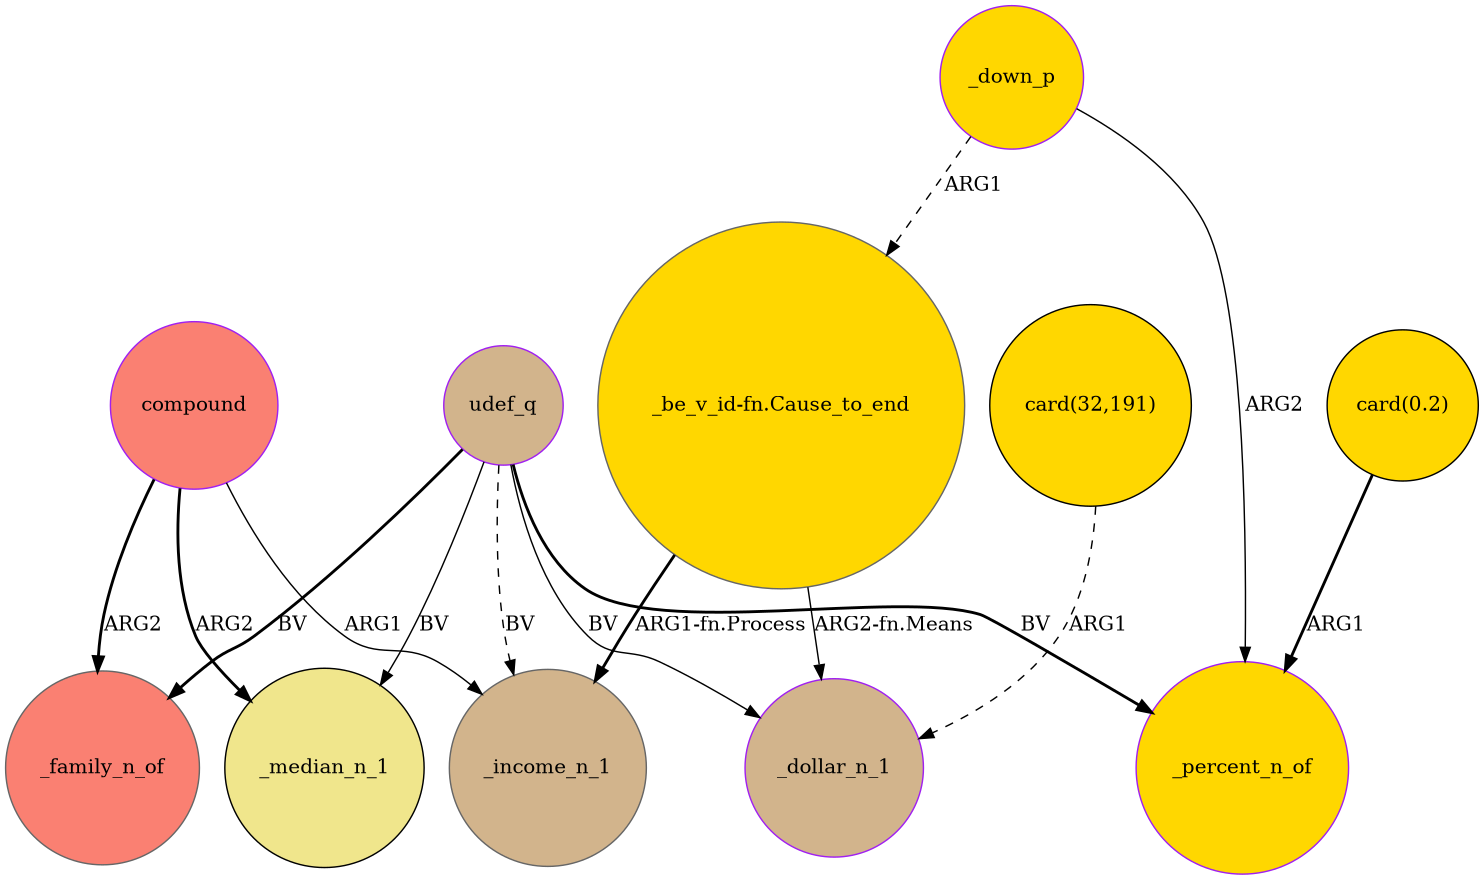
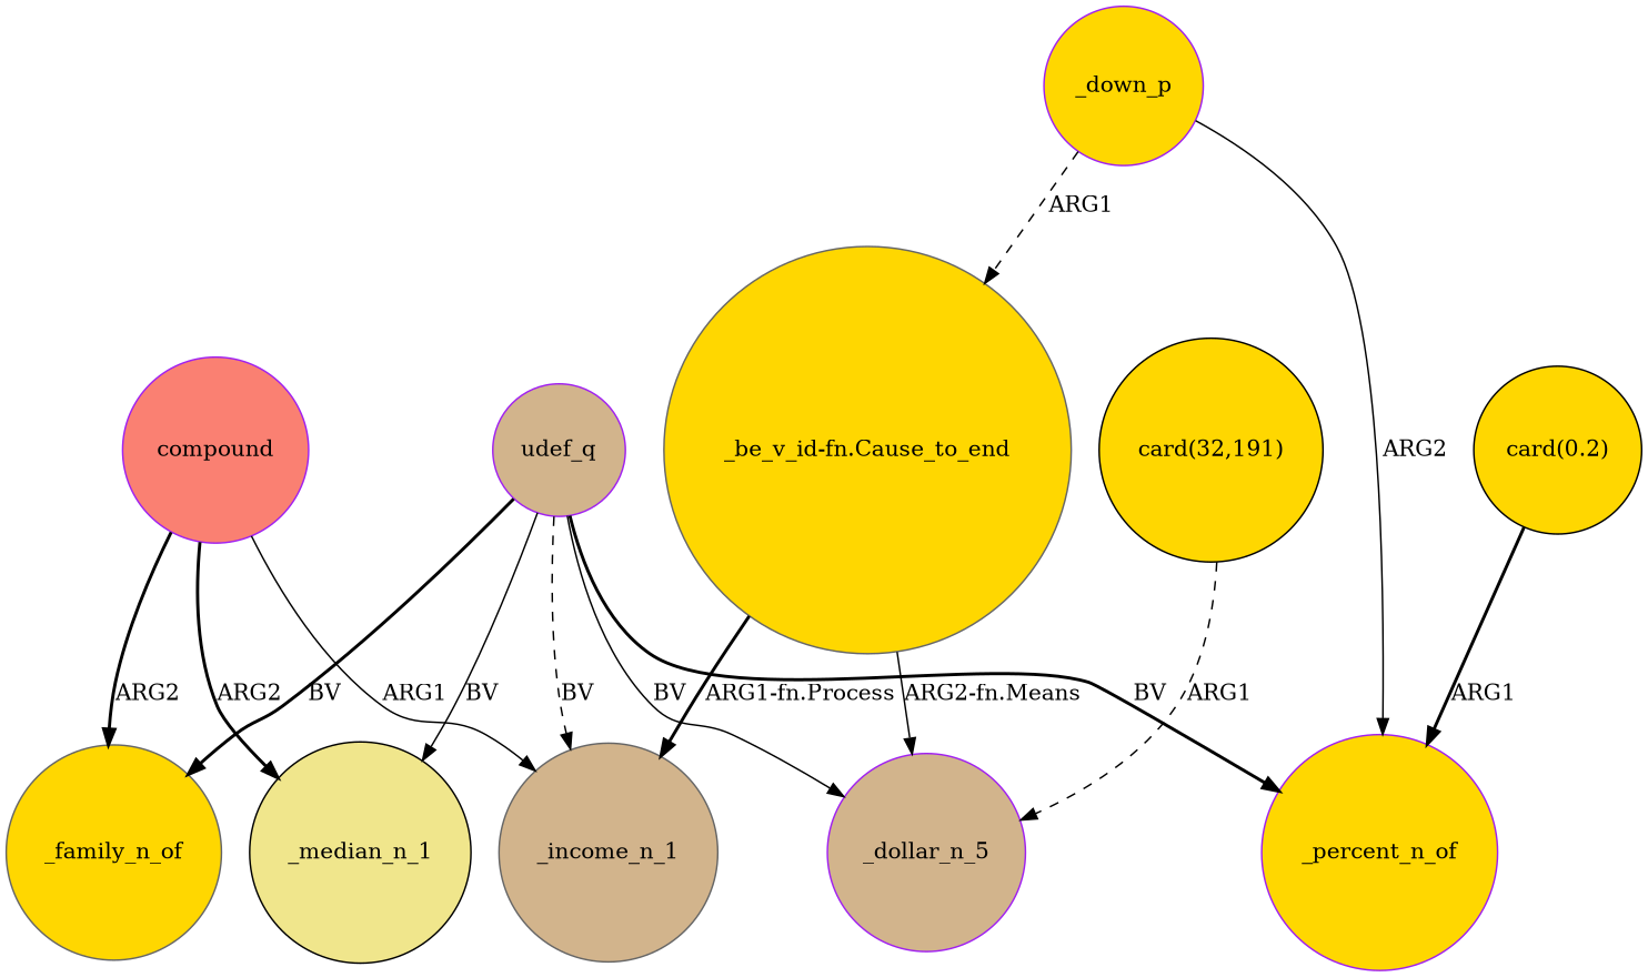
  digraph {
    node [color=purple fillcolor=gold shape=circle style=filled]
    edge [style=bold]
    compound [fillcolor=salmon]
    _income_n_1 [color=gray40 fillcolor=tan]
    _median_n_1 [color=black fillcolor=khaki]
-   _family_n_of [color=gray40 fillcolor=salmon]
+   _family_n_of [color=gray40]
    "card(32,191)" [color=black]
-   _dollar_n_1 [fillcolor=tan]
+   _dollar_n_1 [fillcolor=tan label=_dollar_n_5]
    udef_q [fillcolor=tan]
    _percent_n_of
    _down_p
    "_be_v_id-fn.Cause_to_end" [color=gray40]
    "card(0.2)" [color=black]
    compound -> _income_n_1 [label=ARG1 style=solid]
    compound -> _median_n_1 [label=ARG2]
    compound -> _family_n_of [label=ARG2]
    "card(32,191)" -> _dollar_n_1 [label=ARG1 style=dashed]
    udef_q -> _income_n_1 [label=BV style=dashed]
    udef_q -> _median_n_1 [label=BV style=solid]
    udef_q -> _family_n_of [label=BV]
    udef_q -> _dollar_n_1 [label=BV style=solid]
    udef_q -> _percent_n_of [label=BV]
    _down_p -> _percent_n_of [label=ARG2 style=solid]
    _down_p -> "_be_v_id-fn.Cause_to_end" [label=ARG1 style=dashed]
    "_be_v_id-fn.Cause_to_end" -> _income_n_1 [label="ARG1-fn.Process"]
    "_be_v_id-fn.Cause_to_end" -> _dollar_n_1 [label="ARG2-fn.Means" style=solid]
    "card(0.2)" -> _percent_n_of [label=ARG1]
  }
